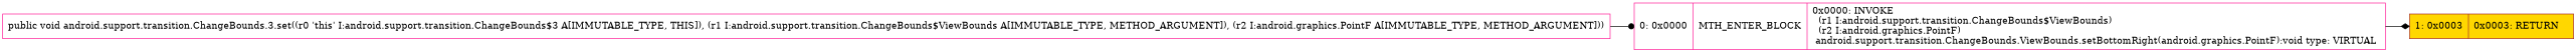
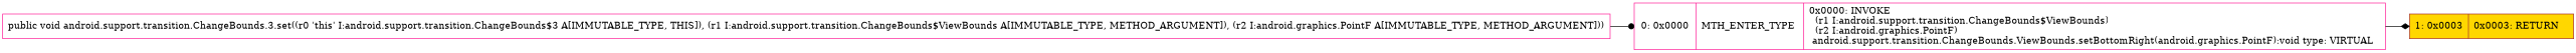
  digraph {
    rankdir=LR
    node [shape=record style=filled fillcolor=white color=deeppink]
-   n1 [label="{0\:\ 0x0000|MTH_ENTER_BLOCK\l|0x0000: INVOKE  \l  (r1 I:android.support.transition.ChangeBounds$ViewBounds)\l  (r2 I:android.graphics.PointF)\l android.support.transition.ChangeBounds.ViewBounds.setBottomRight(android.graphics.PointF):void type: VIRTUAL \l}"]
+   n1 [label="{0\:\ 0x0000|MTH_ENTER_TYPE\l|0x0000: INVOKE  \l  (r1 I:android.support.transition.ChangeBounds$ViewBounds)\l  (r2 I:android.graphics.PointF)\l android.support.transition.ChangeBounds.ViewBounds.setBottomRight(android.graphics.PointF):void type: VIRTUAL \l}"]
    n2 [label="{1\:\ 0x0003|0x0003: RETURN   \l}" fillcolor=gold color=brown]
    n3 [label="{public void android.support.transition.ChangeBounds.3.set((r0 'this' I:android.support.transition.ChangeBounds$3 A[IMMUTABLE_TYPE, THIS]), (r1 I:android.support.transition.ChangeBounds$ViewBounds A[IMMUTABLE_TYPE, METHOD_ARGUMENT]), (r2 I:android.graphics.PointF A[IMMUTABLE_TYPE, METHOD_ARGUMENT])) }"]
    n1 -> n2 [arrowhead=diamond]
    n3 -> n1 [arrowhead=dot]
  }
